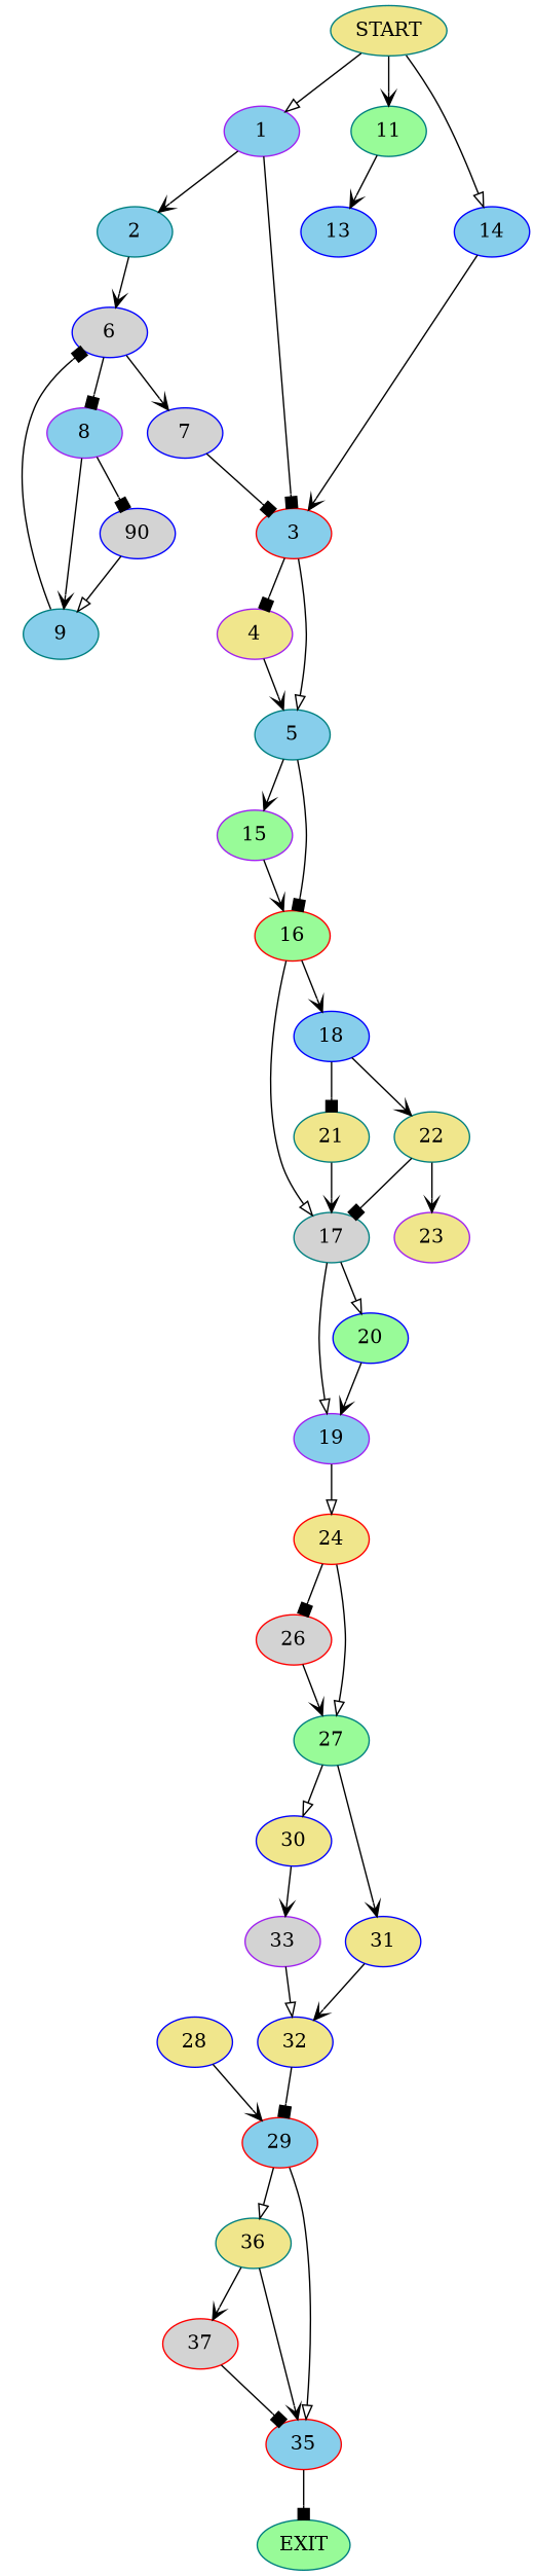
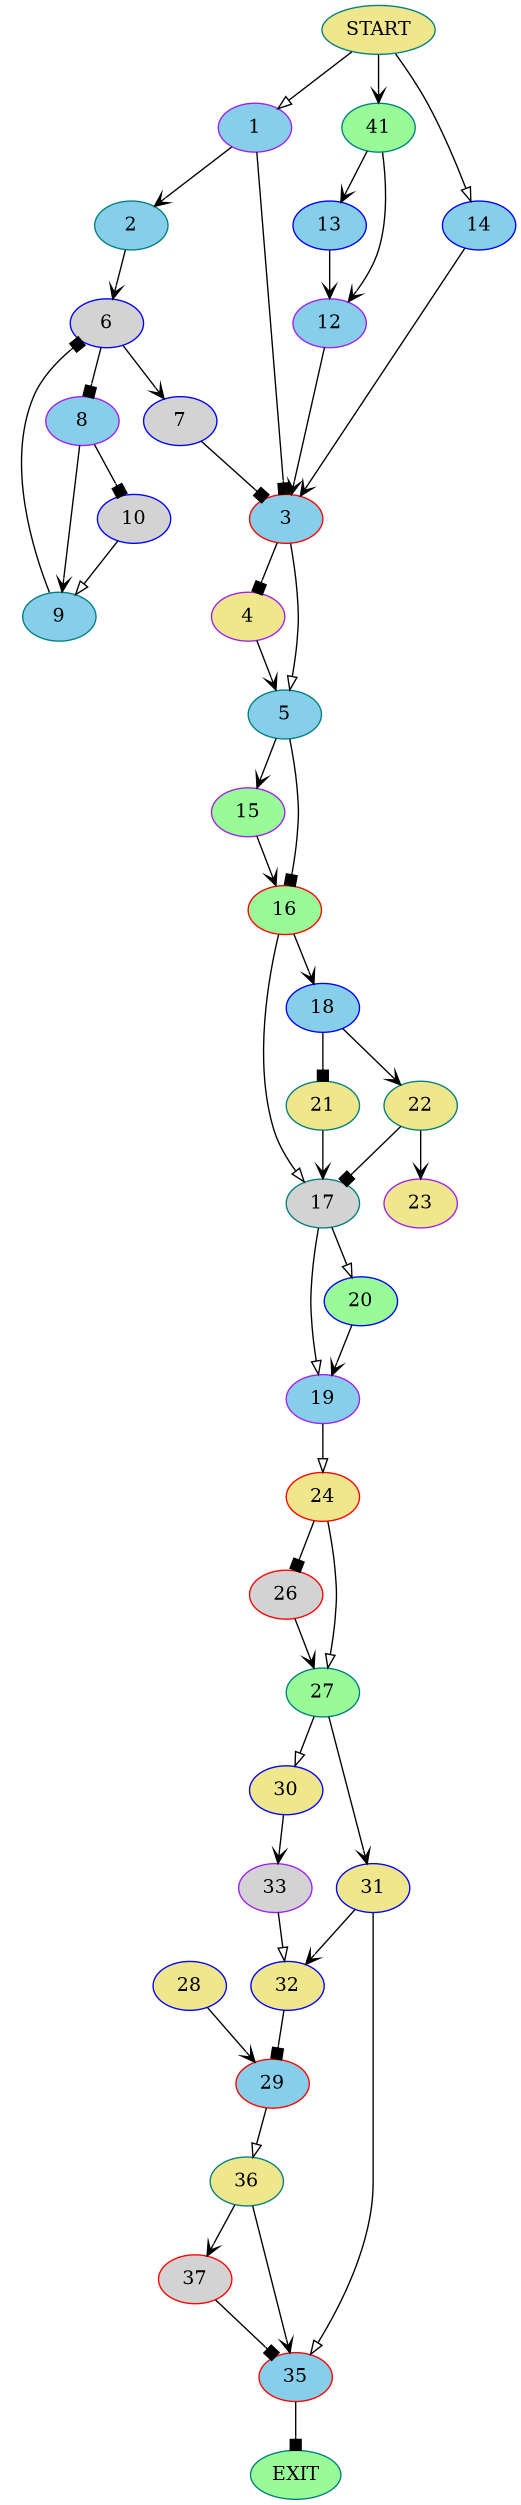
  digraph {
    node [color=teal fillcolor=skyblue style=filled]
    edge [arrowhead=vee]
    n1 [fillcolor=khaki label=START]
    1 [color=purple]
-   11 [fillcolor=palegreen]
+   11 [fillcolor=palegreen label=41]
    14 [color=blue]
    2
    3 [color=red]
+   12 [color=purple]
    13 [color=blue]
    n9 [fillcolor=palegreen label=EXIT]
    6 [color=blue fillcolor=lightgrey]
    4 [color=purple fillcolor=khaki]
    5
    7 [color=blue fillcolor=lightgrey]
    8 [color=purple]
    15 [color=purple fillcolor=palegreen]
    16 [color=red fillcolor=palegreen]
    17 [fillcolor=lightgrey]
    18 [color=blue]
    9
-   10 [color=blue fillcolor=lightgrey label=90]
+   10 [color=blue fillcolor=lightgrey]
    19 [color=purple]
    20 [color=blue fillcolor=palegreen]
    21 [fillcolor=khaki]
    22 [fillcolor=khaki]
    24 [color=red fillcolor=khaki]
    23 [color=purple fillcolor=khaki]
    26 [color=red fillcolor=lightgrey]
    27 [fillcolor=palegreen]
    30 [color=blue fillcolor=khaki]
    31 [color=blue fillcolor=khaki]
    28 [color=blue fillcolor=khaki]
    29 [color=red]
    35 [color=red]
    36 [fillcolor=khaki]
    33 [color=purple fillcolor=lightgrey]
    32 [color=blue fillcolor=khaki]
    37 [color=red fillcolor=lightgrey]
    n1 -> 1 [arrowhead=onormal]
    n1 -> 11
    n1 -> 14 [arrowhead=onormal]
    1 -> 2
    1 -> 3 [arrowhead=box]
+   11 -> 12
    11 -> 13
    14 -> 3
    2 -> 6
    3 -> 4 [arrowhead=box]
    3 -> 5 [arrowhead=onormal]
+   12 -> 3
+   13 -> 12
    6 -> 7
    6 -> 8 [arrowhead=box]
    4 -> 5
    5 -> 15
    5 -> 16 [arrowhead=box]
    7 -> 3 [arrowhead=box]
    8 -> 9
    8 -> 10 [arrowhead=box]
    15 -> 16
    16 -> 17 [arrowhead=onormal]
    16 -> 18
    17 -> 19 [arrowhead=onormal]
    17 -> 20 [arrowhead=onormal]
    18 -> 21 [arrowhead=box]
    18 -> 22
    9 -> 6 [arrowhead=box]
    10 -> 9 [arrowhead=onormal]
    19 -> 24 [arrowhead=onormal]
    20 -> 19
    21 -> 17
    22 -> 17 [arrowhead=box]
    22 -> 23
    24 -> 26 [arrowhead=box]
    24 -> 27 [arrowhead=onormal]
    26 -> 27
    27 -> 30 [arrowhead=onormal]
    27 -> 31
    30 -> 33
    31 -> 32
    28 -> 29
-   29 -> 35 [arrowhead=onormal]
+   31 -> 35 [arrowhead=onormal]
    29 -> 36 [arrowhead=onormal]
    35 -> n9 [arrowhead=box]
    36 -> 35
    36 -> 37
    33 -> 32 [arrowhead=onormal]
    32 -> 29 [arrowhead=box]
    37 -> 35 [arrowhead=box]
  }
